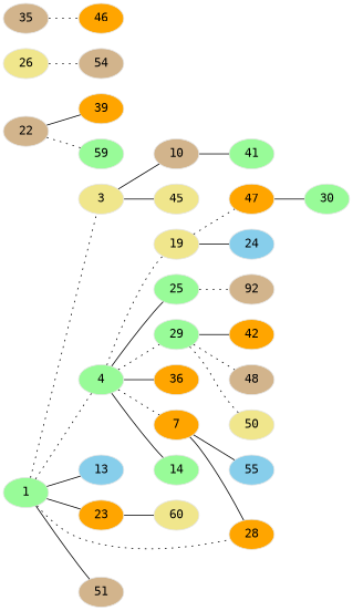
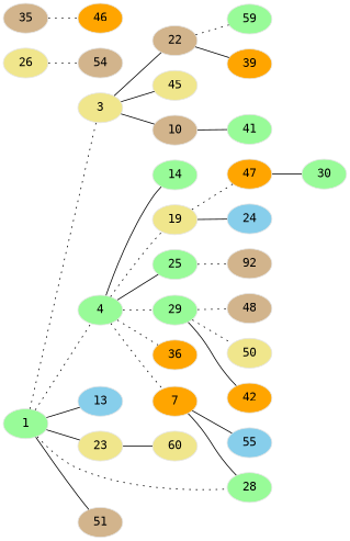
  graph {
    fontname="DejaVu Sans Mono"
    rankdir=LR
    node [color=gray90 fillcolor=palegreen fontname="DejaVu Sans Mono" style=filled]
    edge [fontname="DejaVu Sans Mono" style=solid]
    1 [super="+2+8"]
    3 [fillcolor=khaki super="+9+58+61"]
    4 [super="+5+33+6"]
    13 [fillcolor=skyblue super="+31"]
-   23 [fillcolor=orange super="+27"]
-   28 [fillcolor=orange super="+37"]
+   23 [fillcolor=khaki super="+27"]
+   28 [super="+37"]
    51 [fillcolor=tan]
    10 [fillcolor=tan]
    22 [fillcolor=tan]
    45 [fillcolor=khaki]
    7 [fillcolor=orange super="+44+32"]
    14
    19 [fillcolor=khaki super="+20"]
    25 [super="+56"]
    29 [super="+38"]
    36 [fillcolor=orange]
    60 [fillcolor=khaki]
    41
    39 [fillcolor=orange]
    59
    55 [fillcolor=skyblue]
    24 [fillcolor=skyblue super="+49"]
    47 [fillcolor=orange]
    n24 [fillcolor=tan label=92]
    42 [fillcolor=orange]
    48 [fillcolor=tan super="+53"]
    50 [fillcolor=khaki]
    26 [fillcolor=khaki super="+64"]
    54 [fillcolor=tan]
    35 [fillcolor=tan super="+43"]
    46 [fillcolor=orange]
    30
    1 -- 3 [style=dotted]
    1 -- 4 [style=dotted]
    1 -- 13
    1 -- 23
    1 -- 28 [style=dotted]
    1 -- 51
    3 -- 10
+   3 -- 22
    3 -- 45
    4 -- 7 [style=dotted]
    4 -- 14
    4 -- 19 [style=dotted]
    4 -- 25
    4 -- 29 [style=dotted]
-   4 -- 36
+   4 -- 36 [style=dotted]
    23 -- 60
    10 -- 41
    22 -- 39
    22 -- 59 [style=dotted]
    7 -- 28
    7 -- 55
    19 -- 24
    19 -- 47 [style=dotted]
    25 -- n24 [style=dotted]
    29 -- 42
    29 -- 48 [style=dotted]
    29 -- 50 [style=dotted]
    47 -- 30
    26 -- 54 [style=dotted]
    35 -- 46 [style=dotted]
  }
